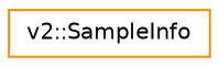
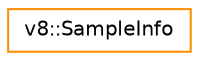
  digraph {
    rankdir=LR
-   n1 [color=darkorange fillcolor=white fontname=Helvetica fontsize=10 height=0.2 label="v2::SampleInfo" shape=record style=filled width=0.4]
+   n1 [color=darkorange fillcolor=white fontname=Helvetica fontsize=10 height=0.2 label="v8::SampleInfo" shape=record style=filled width=0.4]
  }
